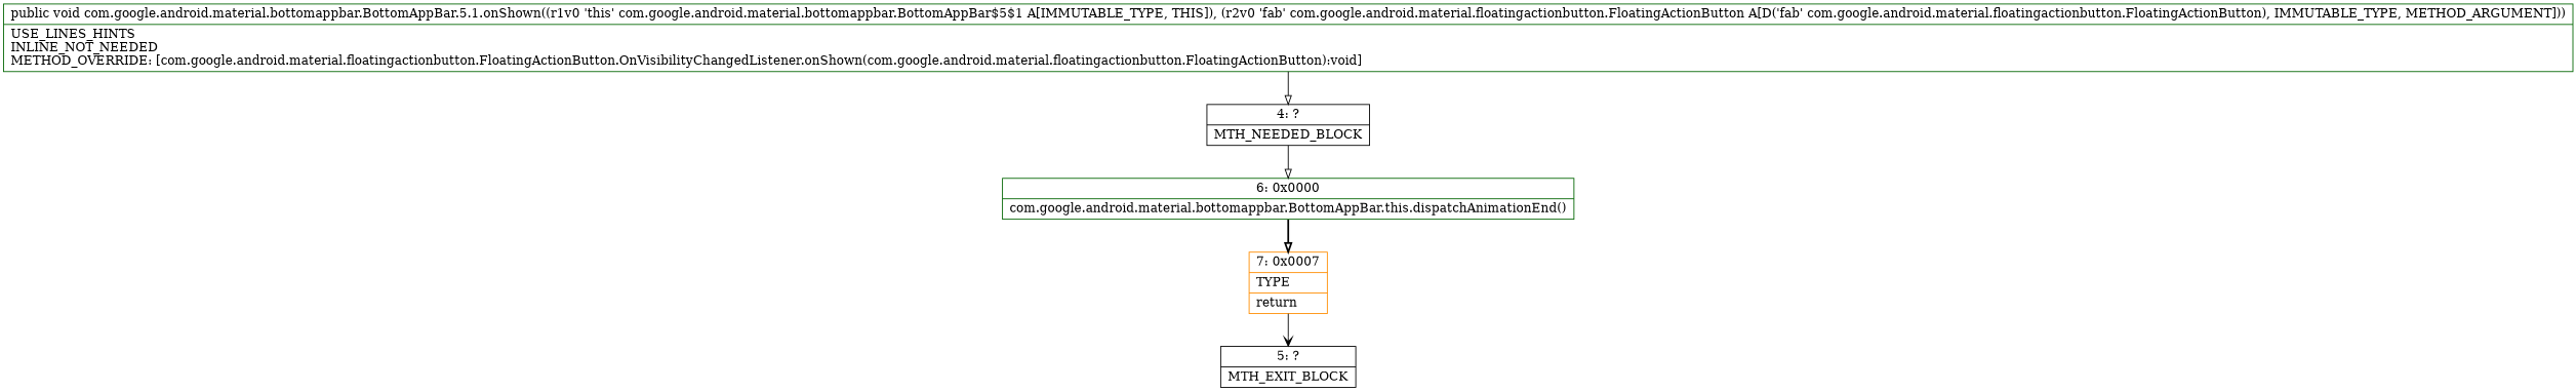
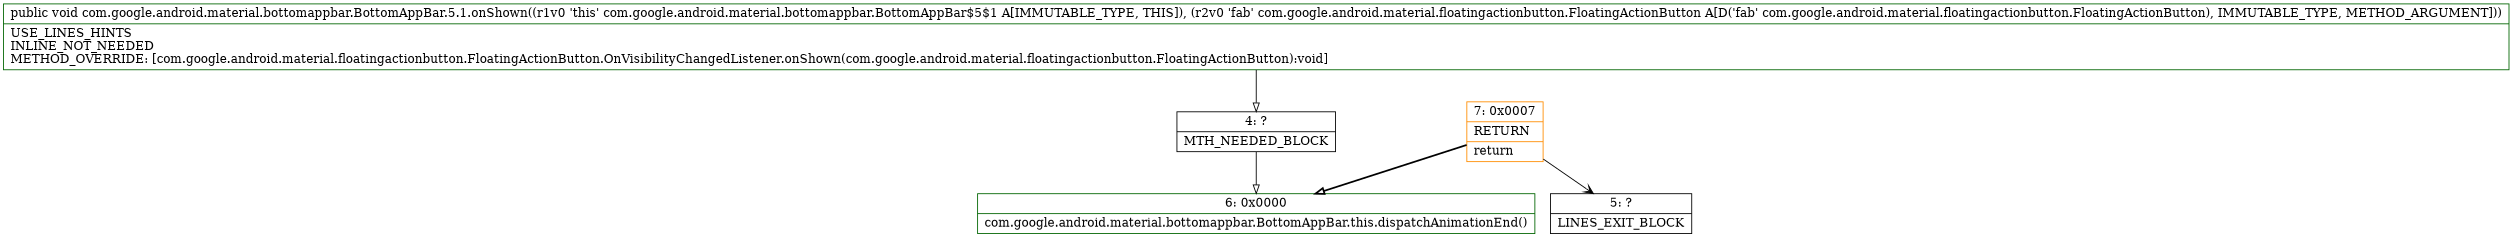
  digraph {
    node [color=black shape=record]
    edge [arrowhead=onormal style=solid]
    n1 [label="{4\:\ ?|MTH_NEEDED_BLOCK\l}"]
    n2 [color=darkgreen label="{6\:\ 0x0000|com.google.android.material.bottomappbar.BottomAppBar.this.dispatchAnimationEnd()\l}"]
-   n3 [color=darkorange label="{7\:\ 0x0007|TYPE\l|return\l}"]
-   n4 [label="{5\:\ ?|MTH_EXIT_BLOCK\l}"]
+   n3 [color=darkorange label="{7\:\ 0x0007|RETURN\l|return\l}"]
+   n4 [label="{5\:\ ?|LINES_EXIT_BLOCK\l}"]
    n5 [color=darkgreen label="{public void com.google.android.material.bottomappbar.BottomAppBar.5.1.onShown((r1v0 'this' com.google.android.material.bottomappbar.BottomAppBar$5$1 A[IMMUTABLE_TYPE, THIS]), (r2v0 'fab' com.google.android.material.floatingactionbutton.FloatingActionButton A[D('fab' com.google.android.material.floatingactionbutton.FloatingActionButton), IMMUTABLE_TYPE, METHOD_ARGUMENT]))  | USE_LINES_HINTS\lINLINE_NOT_NEEDED\lMETHOD_OVERRIDE: [com.google.android.material.floatingactionbutton.FloatingActionButton.OnVisibilityChangedListener.onShown(com.google.android.material.floatingactionbutton.FloatingActionButton):void]\l}"]
    n1 -> n2
-   n2 -> n3 [style=bold]
+   n3 -> n2 [style=bold]
    n3 -> n4 [arrowhead=vee]
    n5 -> n1
  }
